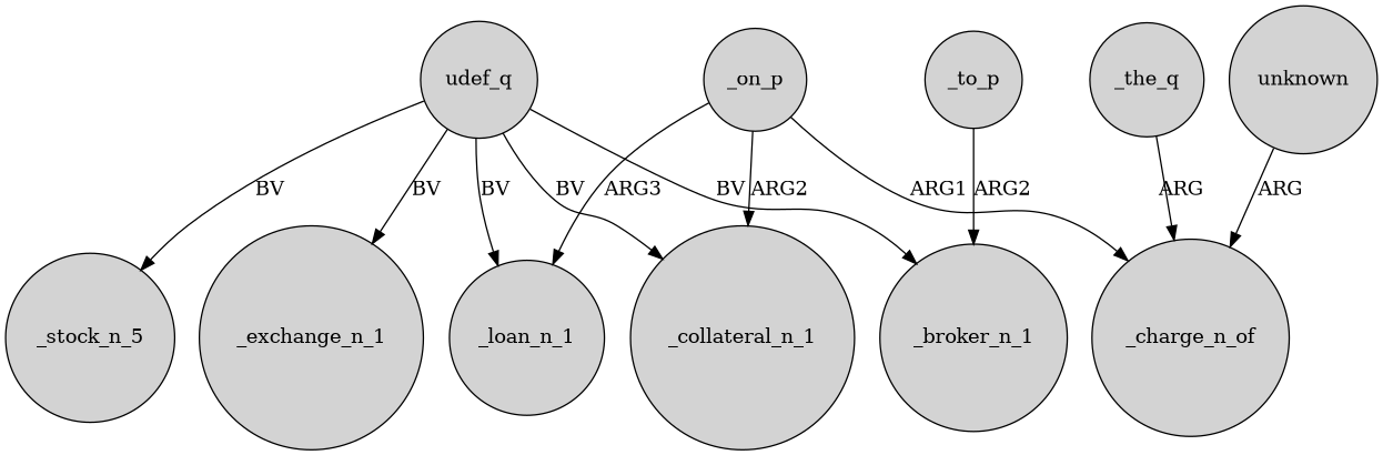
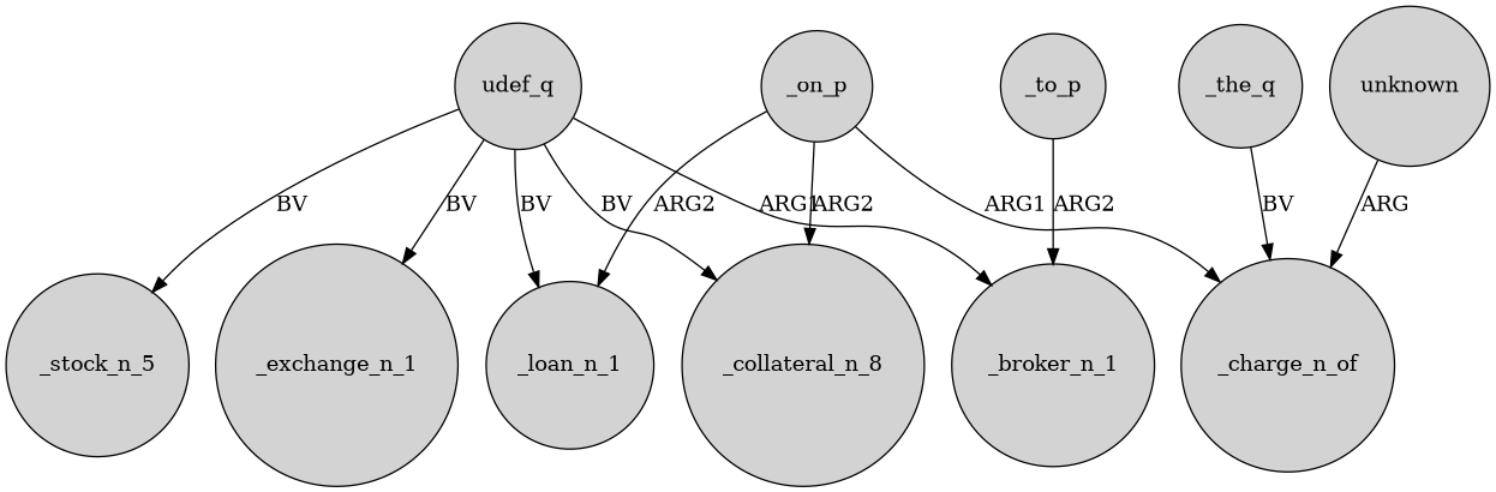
  digraph {
    node [shape=circle style=filled]
    _on_p
-   _collateral_n_1
+   _collateral_n_1 [label=_collateral_n_8]
    _charge_n_of
    _loan_n_1
    unknown
    udef_q
    n7 [label=_stock_n_5]
    _exchange_n_1
    _broker_n_1
    _the_q
    _to_p
    _on_p -> _collateral_n_1 [label=ARG2]
    _on_p -> _charge_n_of [label=ARG1]
-   _on_p -> _loan_n_1 [label=ARG3]
+   _on_p -> _loan_n_1 [label=ARG2]
    unknown -> _charge_n_of [label=ARG]
    udef_q -> _collateral_n_1 [label=BV]
    udef_q -> _loan_n_1 [label=BV]
    udef_q -> n7 [label=BV]
    udef_q -> _exchange_n_1 [label=BV]
-   udef_q -> _broker_n_1 [label=BV]
-   _the_q -> _charge_n_of [label=ARG]
+   udef_q -> _broker_n_1 [label=ARG1]
+   _the_q -> _charge_n_of [label=BV]
    _to_p -> _broker_n_1 [label=ARG2]
  }
